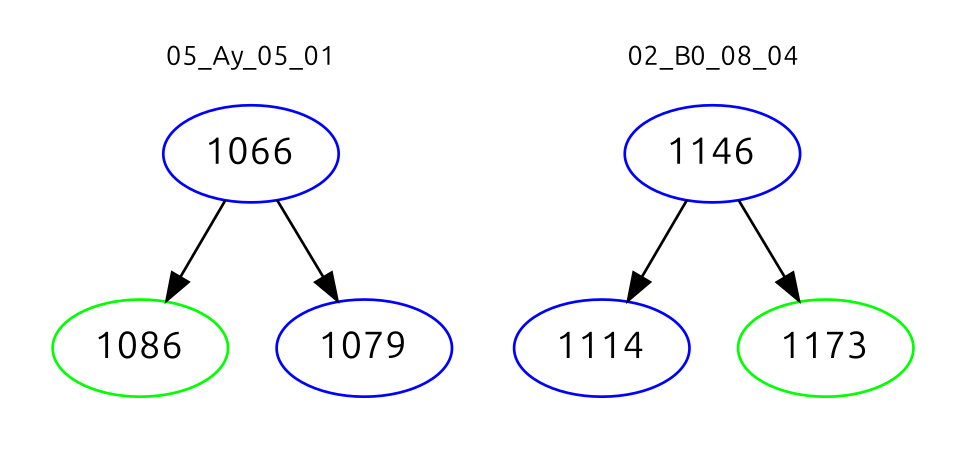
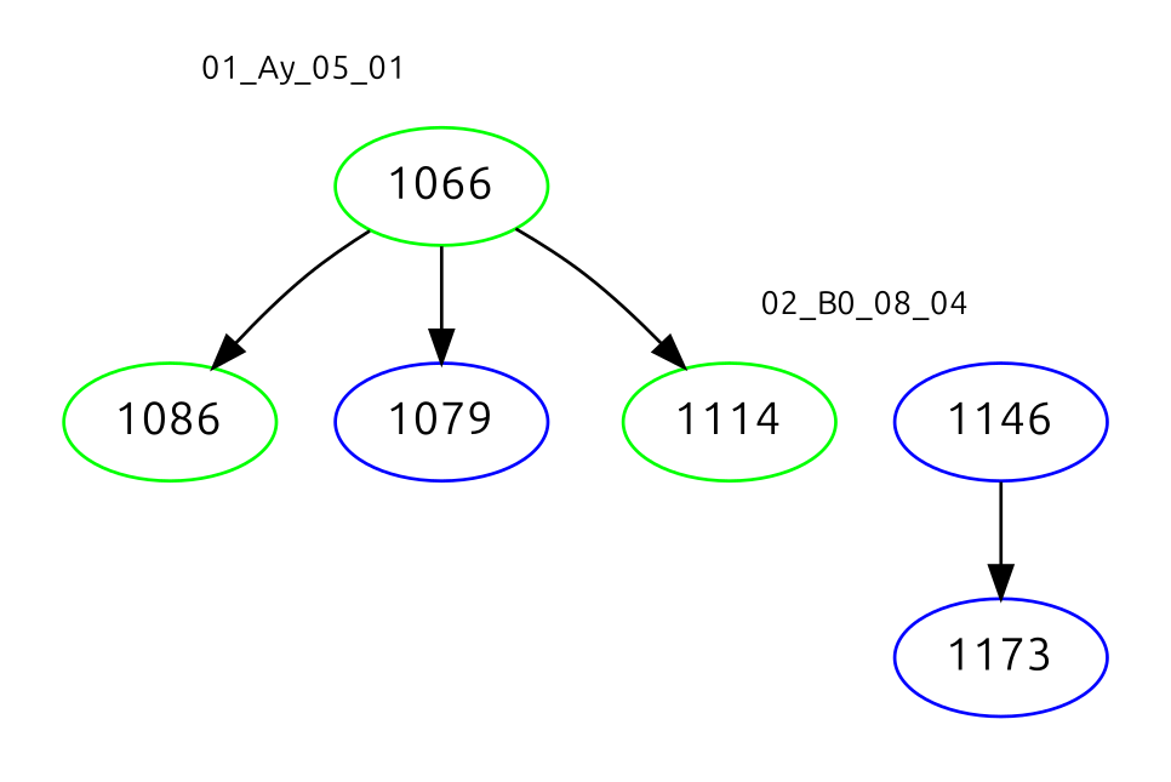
  digraph {
    fontname=Ubuntu
    node [color=blue fontname=Ubuntu]
    edge [color=black fontname=Ubuntu]
-   n1 [label=1066]
+   n1 [color=green label=1066]
    n2 [color=green label=1086]
    n3 [label=1079]
    n4 [label=1146]
-   n5 [label=1114]
-   n6 [color=green label=1173]
+   n5 [color=green label=1114]
+   n6 [label=1173]
    subgraph cluster_1 {
      color=white
      fontsize=10
-     label="05_Ay_05_01"
+     label="01_Ay_05_01"
      n1
      n2
      n3
    }
    subgraph cluster_2 {
      color=white
      fontsize=10
      label="02_B0_08_04"
      n4
      n5
      n6
    }
    n1 -> n2
    n1 -> n3
-   n4 -> n5
+   n1 -> n5
    n4 -> n6
  }
